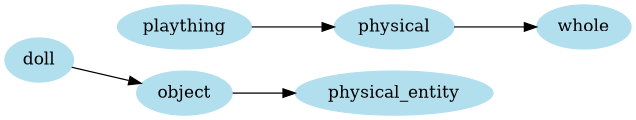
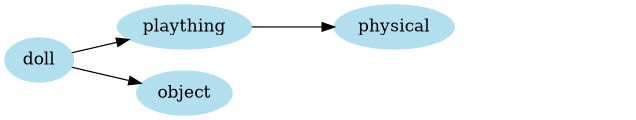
  digraph {
    rankdir=LR
    node [color=lightblue2 style=filled]
    doll
    plaything
    object
    n4 [label=physical]
-   whole
-   physical_entity
+   doll -> plaything
    doll -> object
    plaything -> n4
-   object -> physical_entity
-   n4 -> whole
  }
